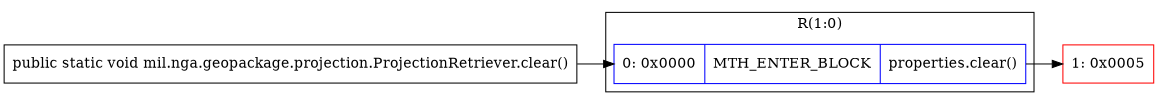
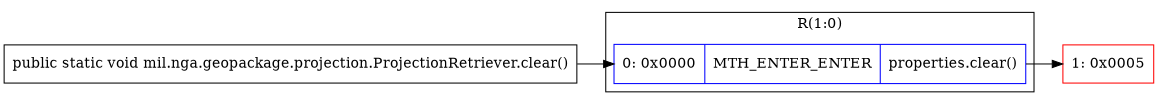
  digraph {
    rankdir=LR
    node [shape=record]
-   n1 [color=blue label="{0\:\ 0x0000|MTH_ENTER_BLOCK\l|properties.clear()\l}"]
+   n1 [color=blue label="{0\:\ 0x0000|MTH_ENTER_ENTER\l|properties.clear()\l}"]
    n2 [color=red label="{1\:\ 0x0005}"]
    n3 [label="{public static void mil.nga.geopackage.projection.ProjectionRetriever.clear() }"]
    subgraph cluster_1 {
      label="R(1:0)"
      n1
    }
    n1 -> n2
    n3 -> n1
  }
